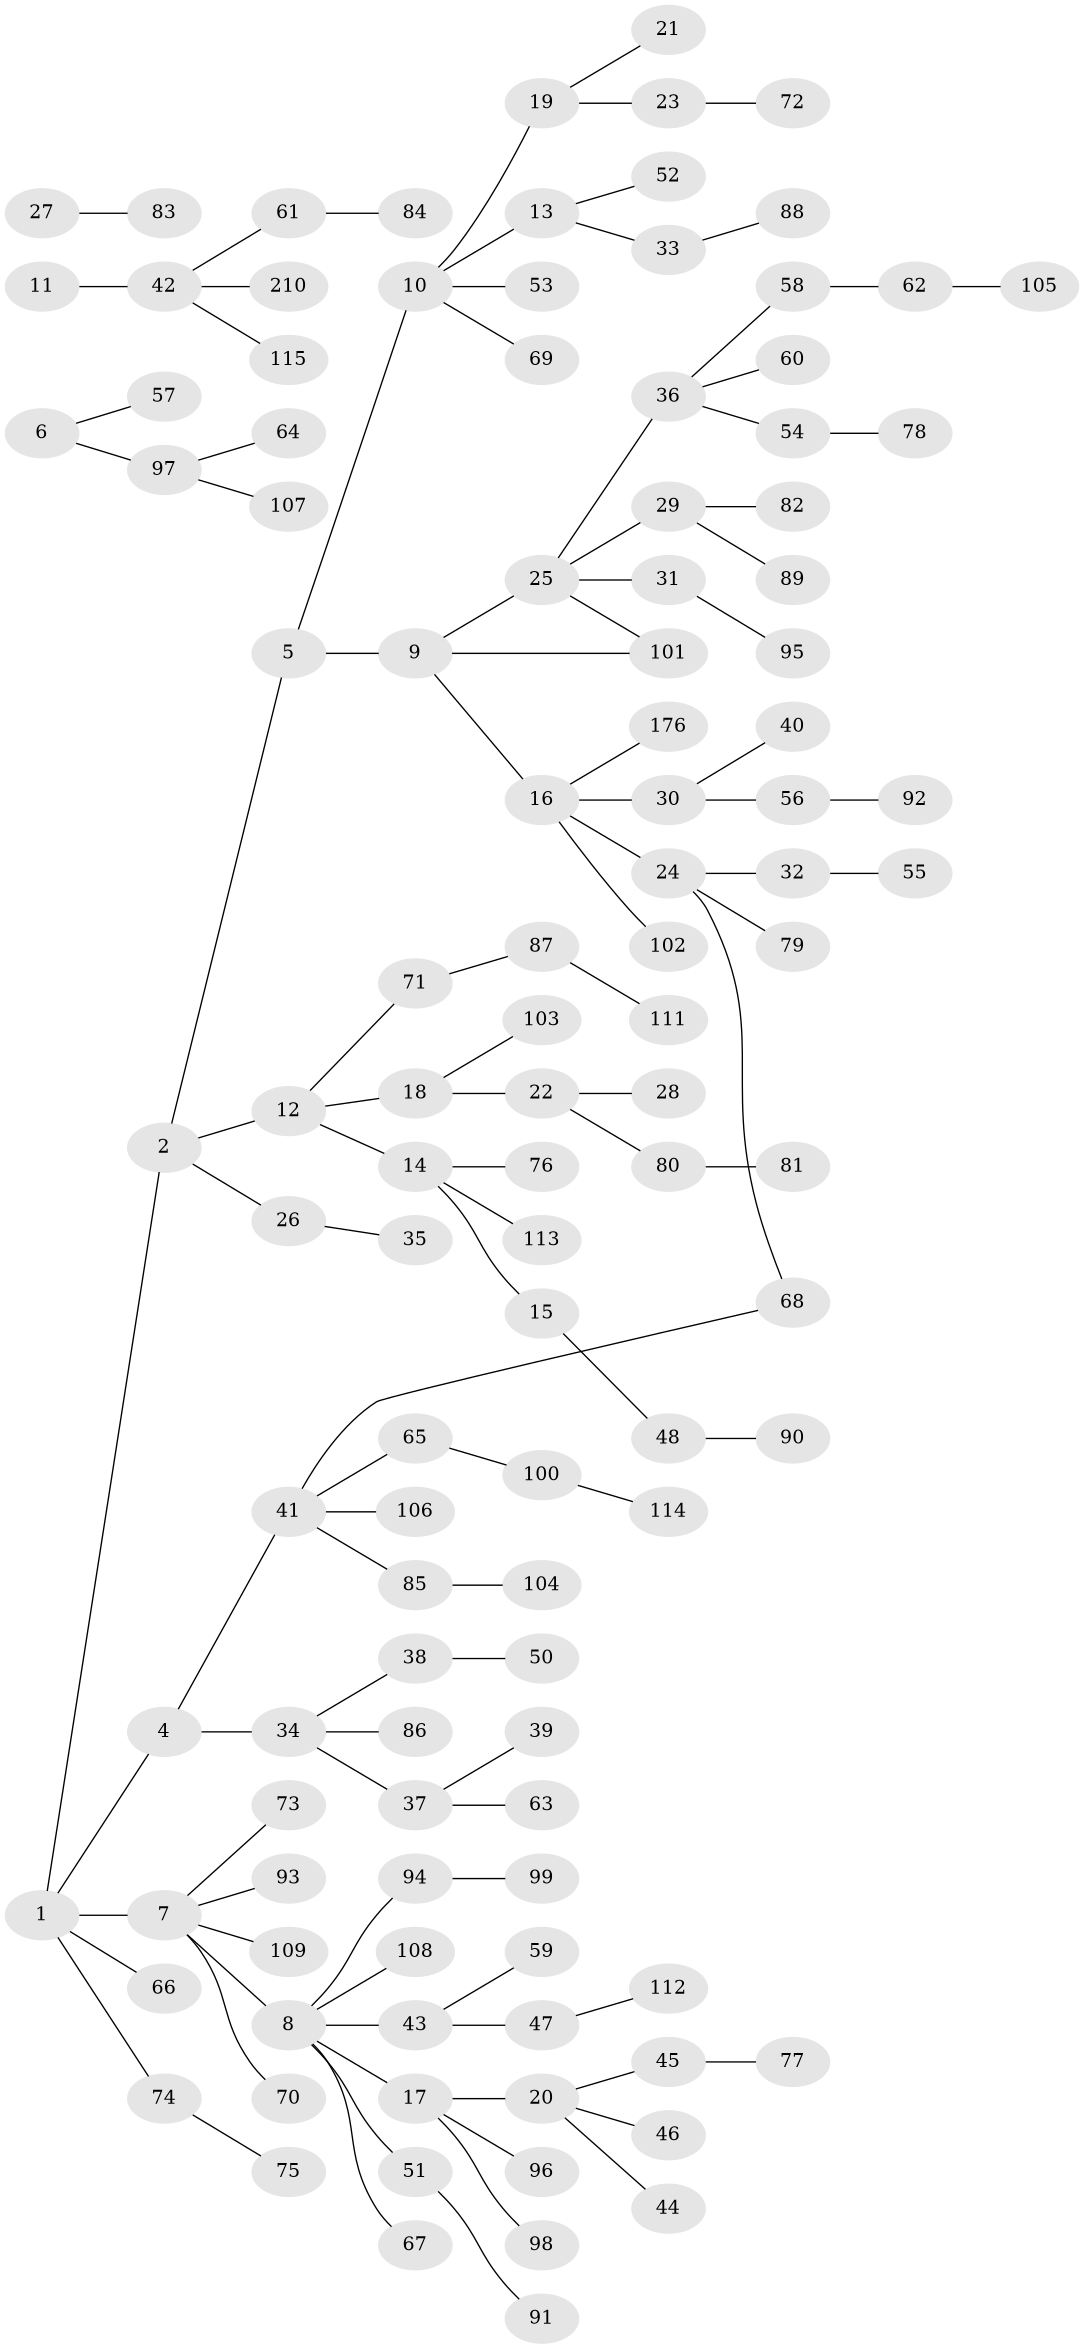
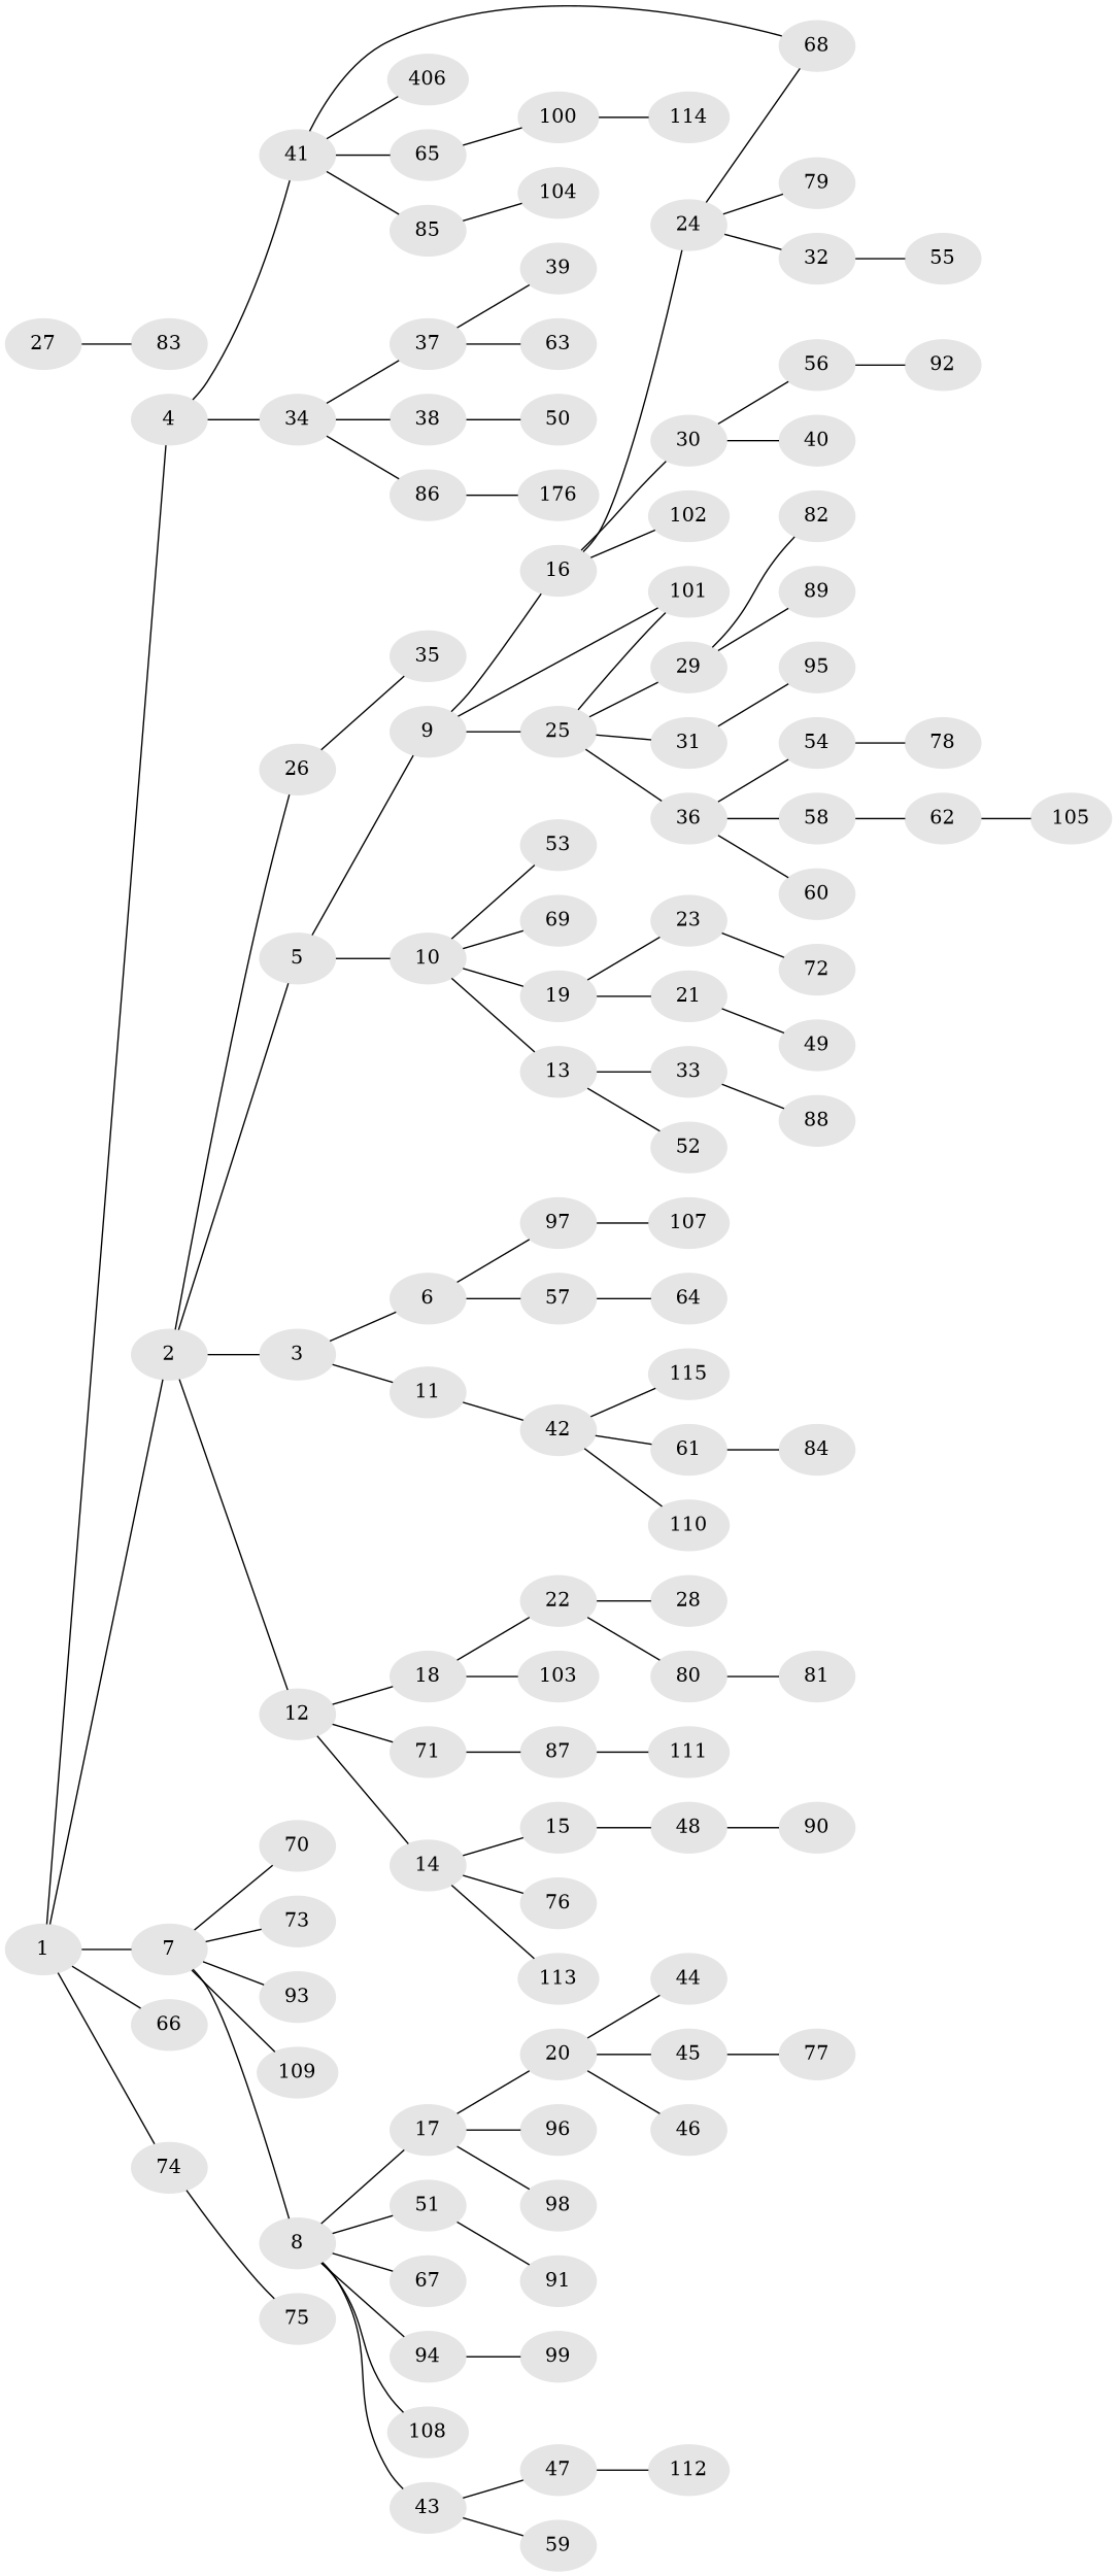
  graph {
    rankdir=LR
    node [color=gray90 style=filled]
    1
    2
    4
    7
    66
    74
+   3
    5
    12
    26
    34
    41
    8
    70
    73
    93
    109
    75
    6
    11
    9
    10
    14
    18
    71
    35
    57
    97
    42
    37
    38
    86
    68
    65
    85
-   106
+   106 [label=406]
    16
    25
    101
    13
    19
    53
    69
    64
    107
    17
    51
    67
    94
    108
    43
    20
    96
    98
    91
    99
    24
    30
    102
    n60 [label=176]
    29
    31
    36
    33
    52
    21
    23
    61
-   110 [label=210]
+   110
    115
    15
    76
    113
    22
    103
    87
    88
    48
    90
    32
    79
    40
    56
    44
    45
    46
    47
    59
    28
    80
+   49
    72
    77
    81
    55
    27
    83
    82
    89
    95
    54
    58
    60
    92
    39
    63
    50
    78
    62
    100
    104
    84
    112
    105
    114
    111
    1 -- 2
    1 -- 4
    1 -- 7
    1 -- 66
    1 -- 74
+   2 -- 3
    2 -- 5
    2 -- 12
    2 -- 26
    4 -- 34
    4 -- 41
    7 -- 8
    7 -- 70
    7 -- 73
    7 -- 93
    7 -- 109
    74 -- 75
+   3 -- 6
+   3 -- 11
    5 -- 9
    5 -- 10
    12 -- 14
    12 -- 18
    12 -- 71
    26 -- 35
    34 -- 37
    34 -- 38
    34 -- 86
    41 -- 68
    41 -- 65
    41 -- 85
    41 -- 106
    8 -- 17
    8 -- 51
    8 -- 67
    8 -- 94
    8 -- 108
    8 -- 43
    6 -- 57
    6 -- 97
    11 -- 42
    9 -- 16
    9 -- 25
    9 -- 101
    10 -- 13
    10 -- 19
    10 -- 53
    10 -- 69
    14 -- 15
    14 -- 76
    14 -- 113
    18 -- 22
    18 -- 103
    71 -- 87
-   97 -- 64
+   57 -- 64
    97 -- 107
    42 -- 61
    42 -- 110
    42 -- 115
    37 -- 39
    37 -- 63
    38 -- 50
    65 -- 100
    85 -- 104
    16 -- 24
    16 -- 30
    16 -- 102
-   16 -- n60
+   86 -- n60
    25 -- 101
    25 -- 29
    25 -- 31
    25 -- 36
    13 -- 33
    13 -- 52
    19 -- 21
    19 -- 23
    17 -- 20
    17 -- 96
    17 -- 98
    51 -- 91
    94 -- 99
    43 -- 47
    43 -- 59
    20 -- 44
    20 -- 45
    20 -- 46
    24 -- 68
    24 -- 32
    24 -- 79
    30 -- 40
    30 -- 56
    29 -- 82
    29 -- 89
    31 -- 95
    36 -- 54
    36 -- 58
    36 -- 60
    33 -- 88
+   21 -- 49
    23 -- 72
    61 -- 84
    15 -- 48
    22 -- 28
    22 -- 80
    87 -- 111
    48 -- 90
    32 -- 55
    56 -- 92
    45 -- 77
    47 -- 112
    80 -- 81
    27 -- 83
    54 -- 78
    58 -- 62
    62 -- 105
    100 -- 114
  }
